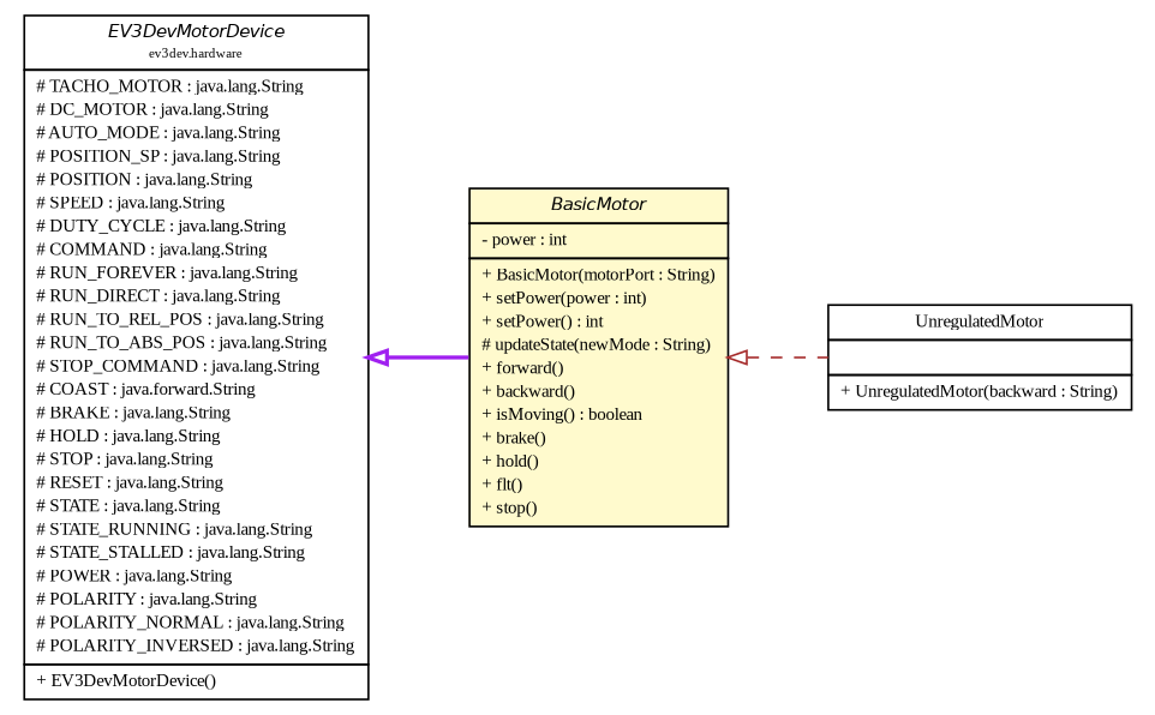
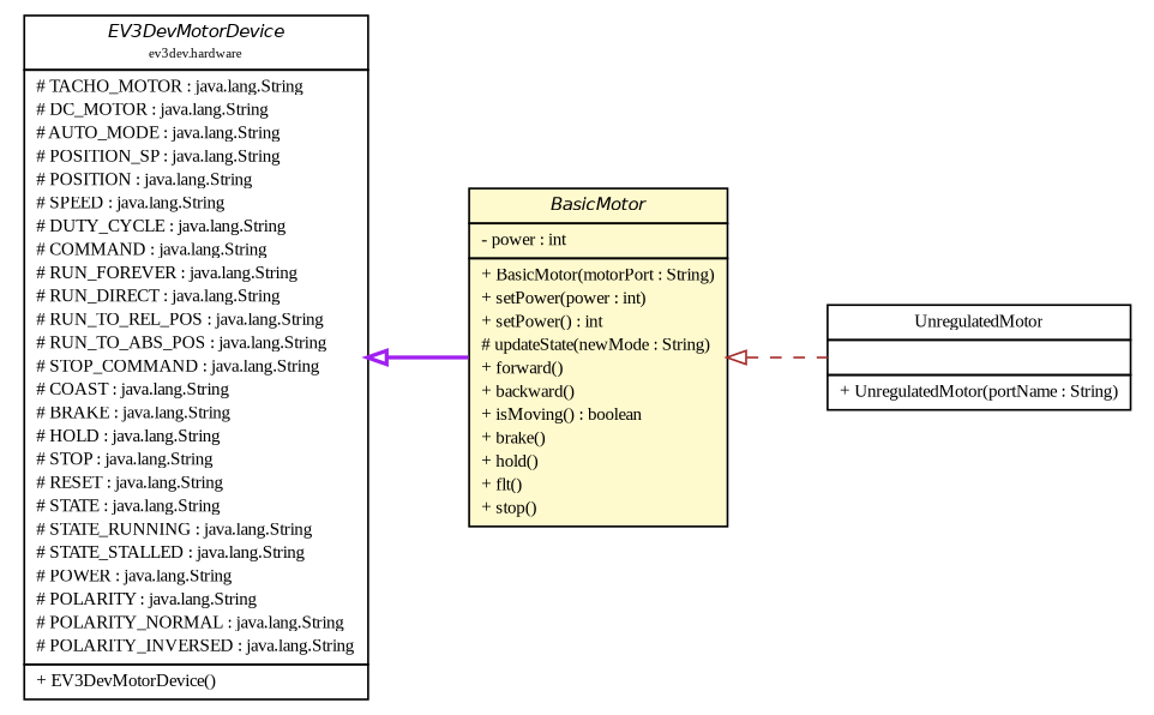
  digraph {
    fontname="Liberation Serif"
    nodesep=0.25
    rankdir=LR
    ranksep=0.5
    node [fontcolor=black fontname="Liberation Serif" fontsize=9.0 shape=plaintext]
    edge [arrowtail=empty dir=back fontname="Liberation Serif" fontsize=10 headport=p labelfontname=Helvetica labelfontsize=10 tailport=p]
    n1 [label=<<table title="ev3dev.actuators.motors.BasicMotor" border="0" cellborder="1" cellspacing="0" cellpadding="2" port="p" bgcolor="lemonChiffon" href="./BasicMotor.html"> 		<tr><td><table border="0" cellspacing="0" cellpadding="1"> <tr><td align="center" balign="center"><font face="Helvetica-Oblique"> BasicMotor </font></td></tr> 		</table></td></tr> 		<tr><td><table border="0" cellspacing="0" cellpadding="1"> <tr><td align="left" balign="left"> - power : int </td></tr> 		</table></td></tr> 		<tr><td><table border="0" cellspacing="0" cellpadding="1"> <tr><td align="left" balign="left"> + BasicMotor(motorPort : String) </td></tr> <tr><td align="left" balign="left"> + setPower(power : int) </td></tr> <tr><td align="left" balign="left"> + setPower() : int </td></tr> <tr><td align="left" balign="left"> # updateState(newMode : String) </td></tr> <tr><td align="left" balign="left"> + forward() </td></tr> <tr><td align="left" balign="left"> + backward() </td></tr> <tr><td align="left" balign="left"> + isMoving() : boolean </td></tr> <tr><td align="left" balign="left"> + brake() </td></tr> <tr><td align="left" balign="left"> + hold() </td></tr> <tr><td align="left" balign="left"> + flt() </td></tr> <tr><td align="left" balign="left"> + stop() </td></tr> 		</table></td></tr> 		</table>>]
-   n2 [label=<<table title="ev3dev.actuators.motors.UnregulatedMotor" border="0" cellborder="1" cellspacing="0" cellpadding="2" port="p" href="./UnregulatedMotor.html"> 		<tr><td><table border="0" cellspacing="0" cellpadding="1"> <tr><td align="center" balign="center"> UnregulatedMotor </td></tr> 		</table></td></tr> 		<tr><td><table border="0" cellspacing="0" cellpadding="1"> <tr><td align="left" balign="left">  </td></tr> 		</table></td></tr> 		<tr><td><table border="0" cellspacing="0" cellpadding="1"> <tr><td align="left" balign="left"> + UnregulatedMotor(backward : String) </td></tr> 		</table></td></tr> 		</table>>]
-   n3 [label=<<table title="ev3dev.hardware.EV3DevMotorDevice" border="0" cellborder="1" cellspacing="0" cellpadding="2" port="p" href="../../hardware/EV3DevMotorDevice.html"> 		<tr><td><table border="0" cellspacing="0" cellpadding="1"> <tr><td align="center" balign="center"><font face="Helvetica-Oblique"> EV3DevMotorDevice </font></td></tr> <tr><td align="center" balign="center"><font point-size="7.0"> ev3dev.hardware </font></td></tr> 		</table></td></tr> 		<tr><td><table border="0" cellspacing="0" cellpadding="1"> <tr><td align="left" balign="left"> # TACHO_MOTOR : java.lang.String </td></tr> <tr><td align="left" balign="left"> # DC_MOTOR : java.lang.String </td></tr> <tr><td align="left" balign="left"> # AUTO_MODE : java.lang.String </td></tr> <tr><td align="left" balign="left"> # POSITION_SP : java.lang.String </td></tr> <tr><td align="left" balign="left"> # POSITION : java.lang.String </td></tr> <tr><td align="left" balign="left"> # SPEED : java.lang.String </td></tr> <tr><td align="left" balign="left"> # DUTY_CYCLE : java.lang.String </td></tr> <tr><td align="left" balign="left"> # COMMAND : java.lang.String </td></tr> <tr><td align="left" balign="left"> # RUN_FOREVER : java.lang.String </td></tr> <tr><td align="left" balign="left"> # RUN_DIRECT : java.lang.String </td></tr> <tr><td align="left" balign="left"> # RUN_TO_REL_POS : java.lang.String </td></tr> <tr><td align="left" balign="left"> # RUN_TO_ABS_POS : java.lang.String </td></tr> <tr><td align="left" balign="left"> # STOP_COMMAND : java.lang.String </td></tr> <tr><td align="left" balign="left"> # COAST : java.forward.String </td></tr> <tr><td align="left" balign="left"> # BRAKE : java.lang.String </td></tr> <tr><td align="left" balign="left"> # HOLD : java.lang.String </td></tr> <tr><td align="left" balign="left"> # STOP : java.lang.String </td></tr> <tr><td align="left" balign="left"> # RESET : java.lang.String </td></tr> <tr><td align="left" balign="left"> # STATE : java.lang.String </td></tr> <tr><td align="left" balign="left"> # STATE_RUNNING : java.lang.String </td></tr> <tr><td align="left" balign="left"> # STATE_STALLED : java.lang.String </td></tr> <tr><td align="left" balign="left"> # POWER : java.lang.String </td></tr> <tr><td align="left" balign="left"> # POLARITY : java.lang.String </td></tr> <tr><td align="left" balign="left"> # POLARITY_NORMAL : java.lang.String </td></tr> <tr><td align="left" balign="left"> # POLARITY_INVERSED : java.lang.String </td></tr> 		</table></td></tr> 		<tr><td><table border="0" cellspacing="0" cellpadding="1"> <tr><td align="left" balign="left"> + EV3DevMotorDevice() </td></tr> 		</table></td></tr> 		</table>>]
+   n2 [label=<<table title="ev3dev.actuators.motors.UnregulatedMotor" border="0" cellborder="1" cellspacing="0" cellpadding="2" port="p" href="./UnregulatedMotor.html"> 		<tr><td><table border="0" cellspacing="0" cellpadding="1"> <tr><td align="center" balign="center"> UnregulatedMotor </td></tr> 		</table></td></tr> 		<tr><td><table border="0" cellspacing="0" cellpadding="1"> <tr><td align="left" balign="left">  </td></tr> 		</table></td></tr> 		<tr><td><table border="0" cellspacing="0" cellpadding="1"> <tr><td align="left" balign="left"> + UnregulatedMotor(portName : String) </td></tr> 		</table></td></tr> 		</table>>]
+   n3 [label=<<table title="ev3dev.hardware.EV3DevMotorDevice" border="0" cellborder="1" cellspacing="0" cellpadding="2" port="p" href="../../hardware/EV3DevMotorDevice.html"> 		<tr><td><table border="0" cellspacing="0" cellpadding="1"> <tr><td align="center" balign="center"><font face="Helvetica-Oblique"> EV3DevMotorDevice </font></td></tr> <tr><td align="center" balign="center"><font point-size="7.0"> ev3dev.hardware </font></td></tr> 		</table></td></tr> 		<tr><td><table border="0" cellspacing="0" cellpadding="1"> <tr><td align="left" balign="left"> # TACHO_MOTOR : java.lang.String </td></tr> <tr><td align="left" balign="left"> # DC_MOTOR : java.lang.String </td></tr> <tr><td align="left" balign="left"> # AUTO_MODE : java.lang.String </td></tr> <tr><td align="left" balign="left"> # POSITION_SP : java.lang.String </td></tr> <tr><td align="left" balign="left"> # POSITION : java.lang.String </td></tr> <tr><td align="left" balign="left"> # SPEED : java.lang.String </td></tr> <tr><td align="left" balign="left"> # DUTY_CYCLE : java.lang.String </td></tr> <tr><td align="left" balign="left"> # COMMAND : java.lang.String </td></tr> <tr><td align="left" balign="left"> # RUN_FOREVER : java.lang.String </td></tr> <tr><td align="left" balign="left"> # RUN_DIRECT : java.lang.String </td></tr> <tr><td align="left" balign="left"> # RUN_TO_REL_POS : java.lang.String </td></tr> <tr><td align="left" balign="left"> # RUN_TO_ABS_POS : java.lang.String </td></tr> <tr><td align="left" balign="left"> # STOP_COMMAND : java.lang.String </td></tr> <tr><td align="left" balign="left"> # COAST : java.lang.String </td></tr> <tr><td align="left" balign="left"> # BRAKE : java.lang.String </td></tr> <tr><td align="left" balign="left"> # HOLD : java.lang.String </td></tr> <tr><td align="left" balign="left"> # STOP : java.lang.String </td></tr> <tr><td align="left" balign="left"> # RESET : java.lang.String </td></tr> <tr><td align="left" balign="left"> # STATE : java.lang.String </td></tr> <tr><td align="left" balign="left"> # STATE_RUNNING : java.lang.String </td></tr> <tr><td align="left" balign="left"> # STATE_STALLED : java.lang.String </td></tr> <tr><td align="left" balign="left"> # POWER : java.lang.String </td></tr> <tr><td align="left" balign="left"> # POLARITY : java.lang.String </td></tr> <tr><td align="left" balign="left"> # POLARITY_NORMAL : java.lang.String </td></tr> <tr><td align="left" balign="left"> # POLARITY_INVERSED : java.lang.String </td></tr> 		</table></td></tr> 		<tr><td><table border="0" cellspacing="0" cellpadding="1"> <tr><td align="left" balign="left"> + EV3DevMotorDevice() </td></tr> 		</table></td></tr> 		</table>>]
    n1 -> n2 [color=brown style=dashed]
    n3 -> n1 [color=purple style=bold]
  }
